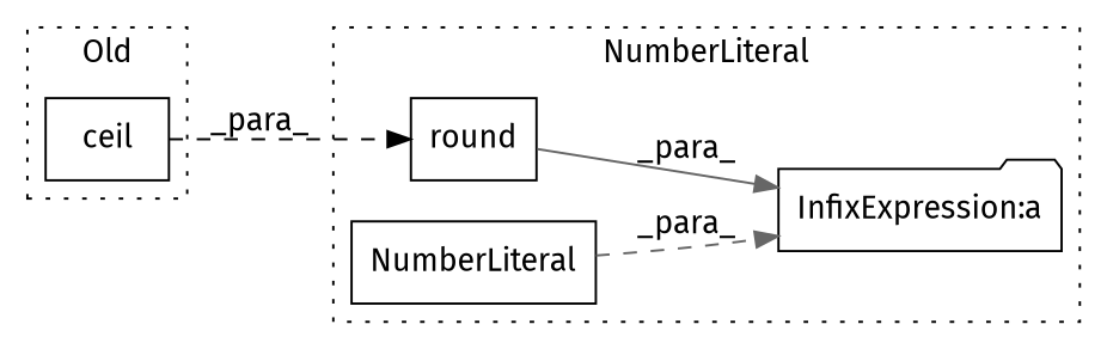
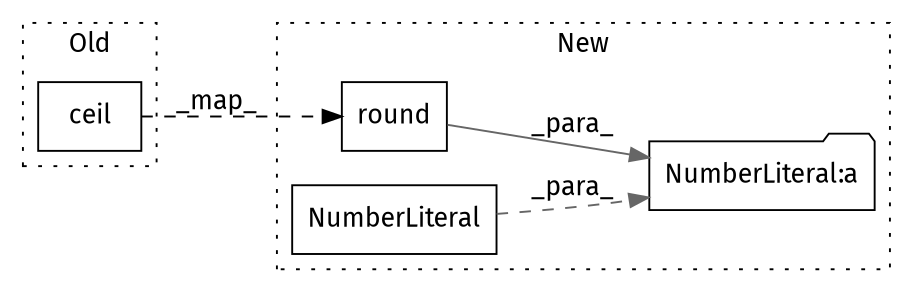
  digraph {
    fontname="Fira Sans"
    rankdir=LR
    node [a=32 fontname="Fira Sans" l=3 shape=box]
    edge [color=gray40 fontname="Fira Sans" style=dashed]
    n1 [l="6,1" label=round s="464,475"]
-   n2 [a=27 label="InfixExpression:a" s=534 shape=folder]
+   n2 [a=27 label="NumberLiteral:a" s=534 shape=folder]
    n3 [a=34 label=NumberLiteral s=537]
    n4 [l="5,1" label=ceil s="489,499"]
    subgraph cluster_1 {
-     label=NumberLiteral
+     label=New
      style=dotted
      n1
      n2
      n3
    }
    subgraph cluster_2 {
      label=Old
      style=dotted
      n4
    }
    n1 -> n2 [label=_para_ style=solid]
    n3 -> n2 [label=_para_]
-   n4 -> n1 [color=black label=_para_]
+   n4 -> n1 [color=black label=_map_]
  }
